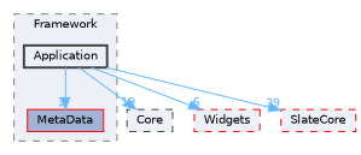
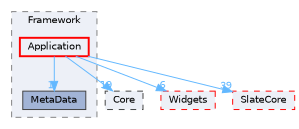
  digraph {
    compound=true
    node [color=grey25 fillcolor="#edf0f7" fontname=Helvetica fontsize=10 shape=box style="filled,dashed"]
    edge [color=steelblue1 fontcolor=steelblue1 fontname=Helvetica fontsize=10 labeldistance=1.5 labelfontname=Helvetica labelfontsize=10]
-   n1 [color=red fillcolor="#a2b4d6" height=0.2 label=MetaData style=filled width=0.4]
-   n2 [height=0.2 label=Application style="filled,bold" width=0.4]
+   n1 [fillcolor="#a2b4d6" height=0.2 label=MetaData style=filled width=0.4]
+   n2 [color=red height=0.2 label=Application style="filled,bold" width=0.4]
    n3 [height=0.2 label=Core width=0.4]
    n4 [color=red height=0.2 label=Widgets width=0.4]
    n5 [color=red height=0.2 label=SlateCore width=0.4]
    subgraph cluster_1 {
      bgcolor="#edf0f7"
      fontname=Helvetica
      fontsize=10
      label=Framework
      pencolor=grey50
      style="filled,dashed"
      n1
      n2
    }
    n2 -> n1 [headlabel=1]
    n2 -> n3 [headlabel=19]
    n2 -> n4 [headlabel=6]
    n2 -> n5 [headlabel=39]
  }
